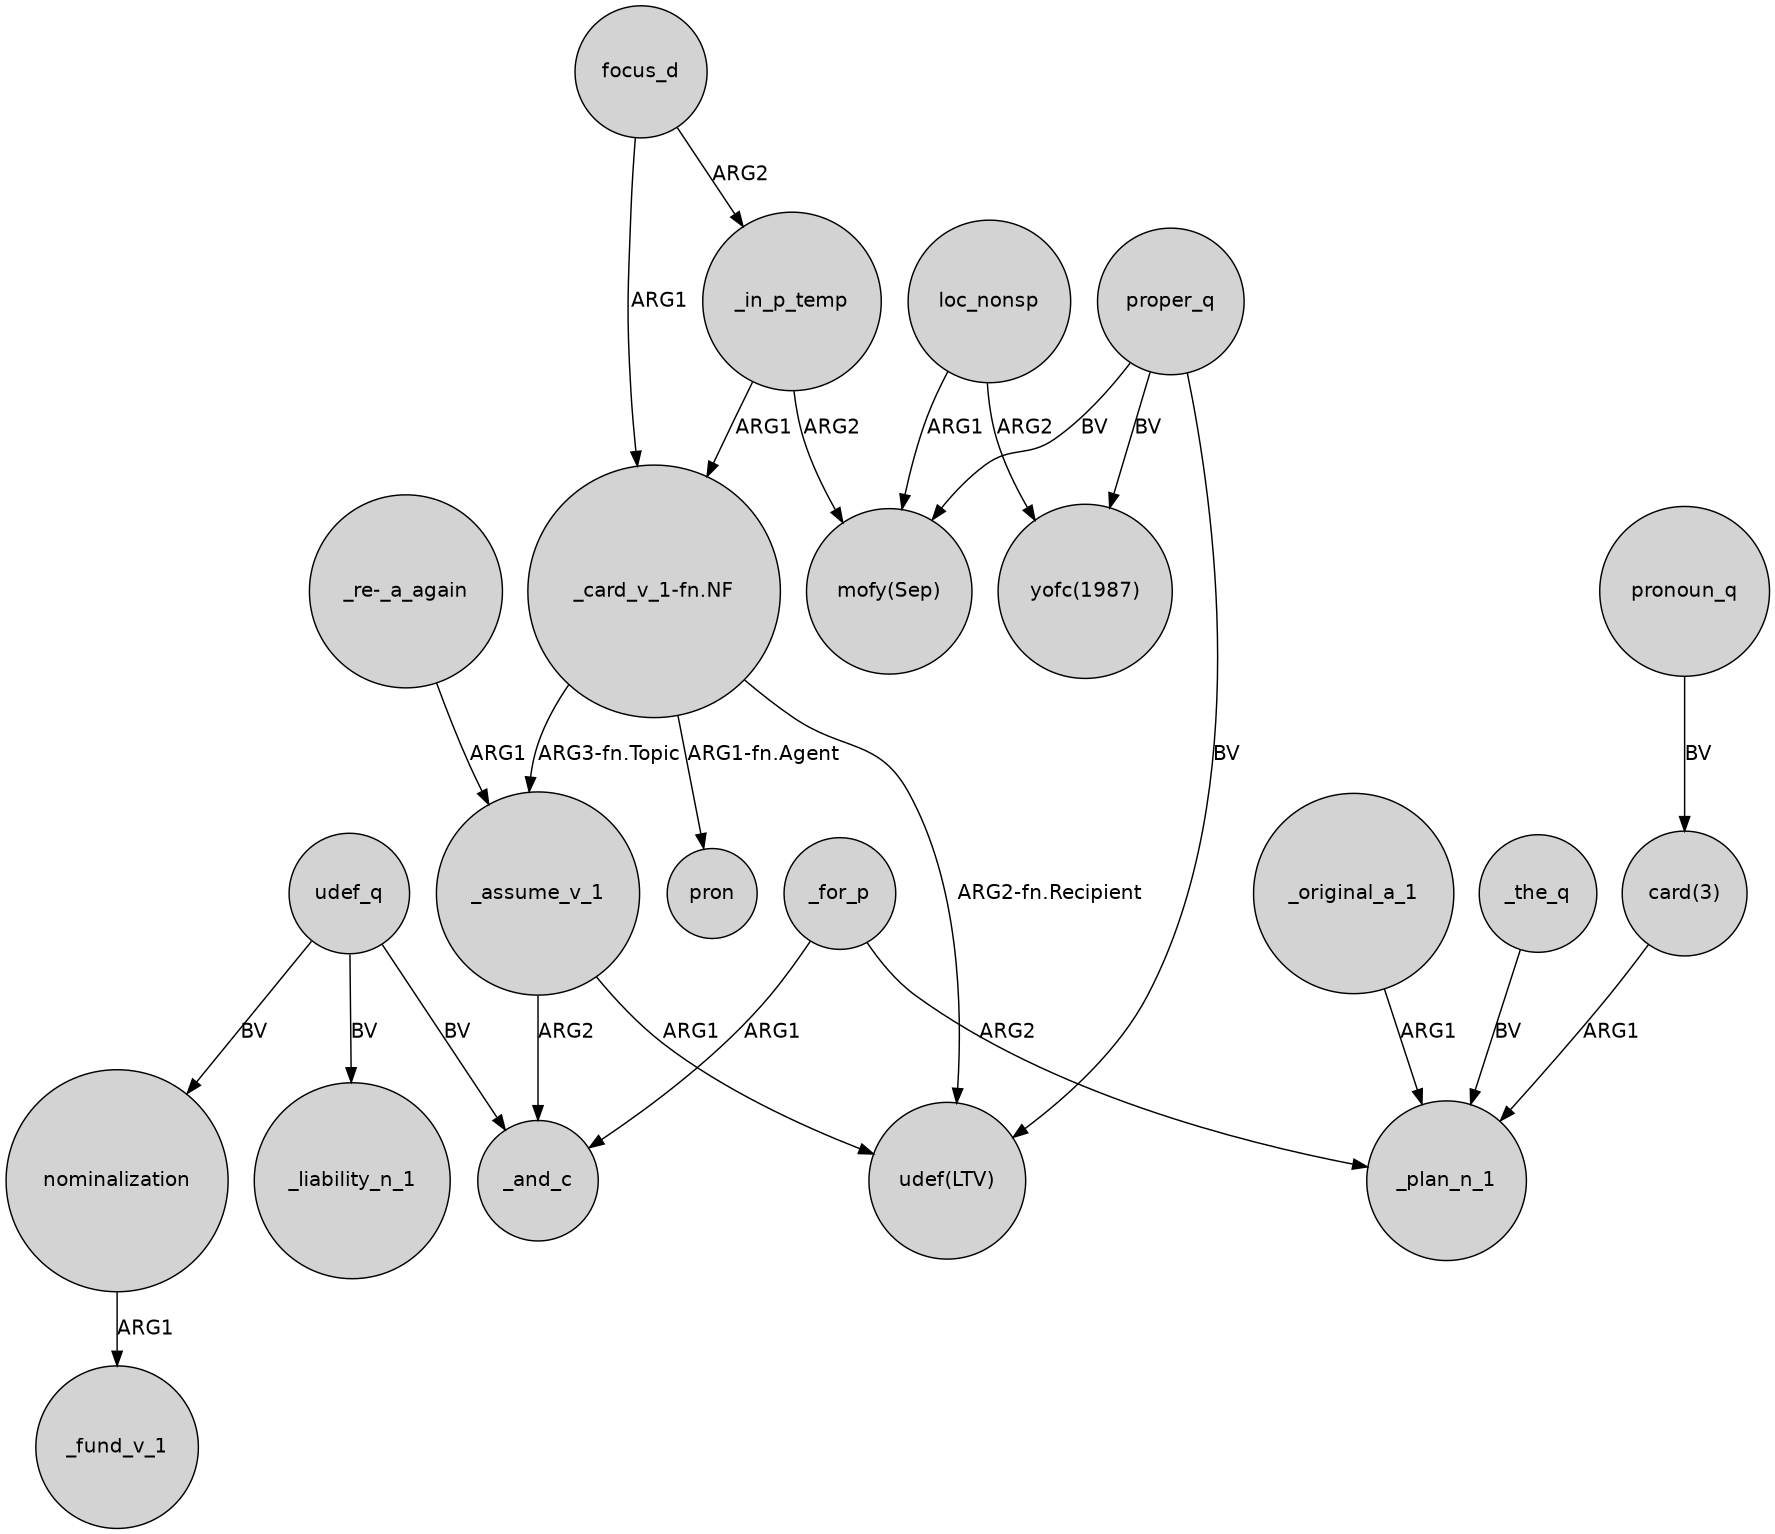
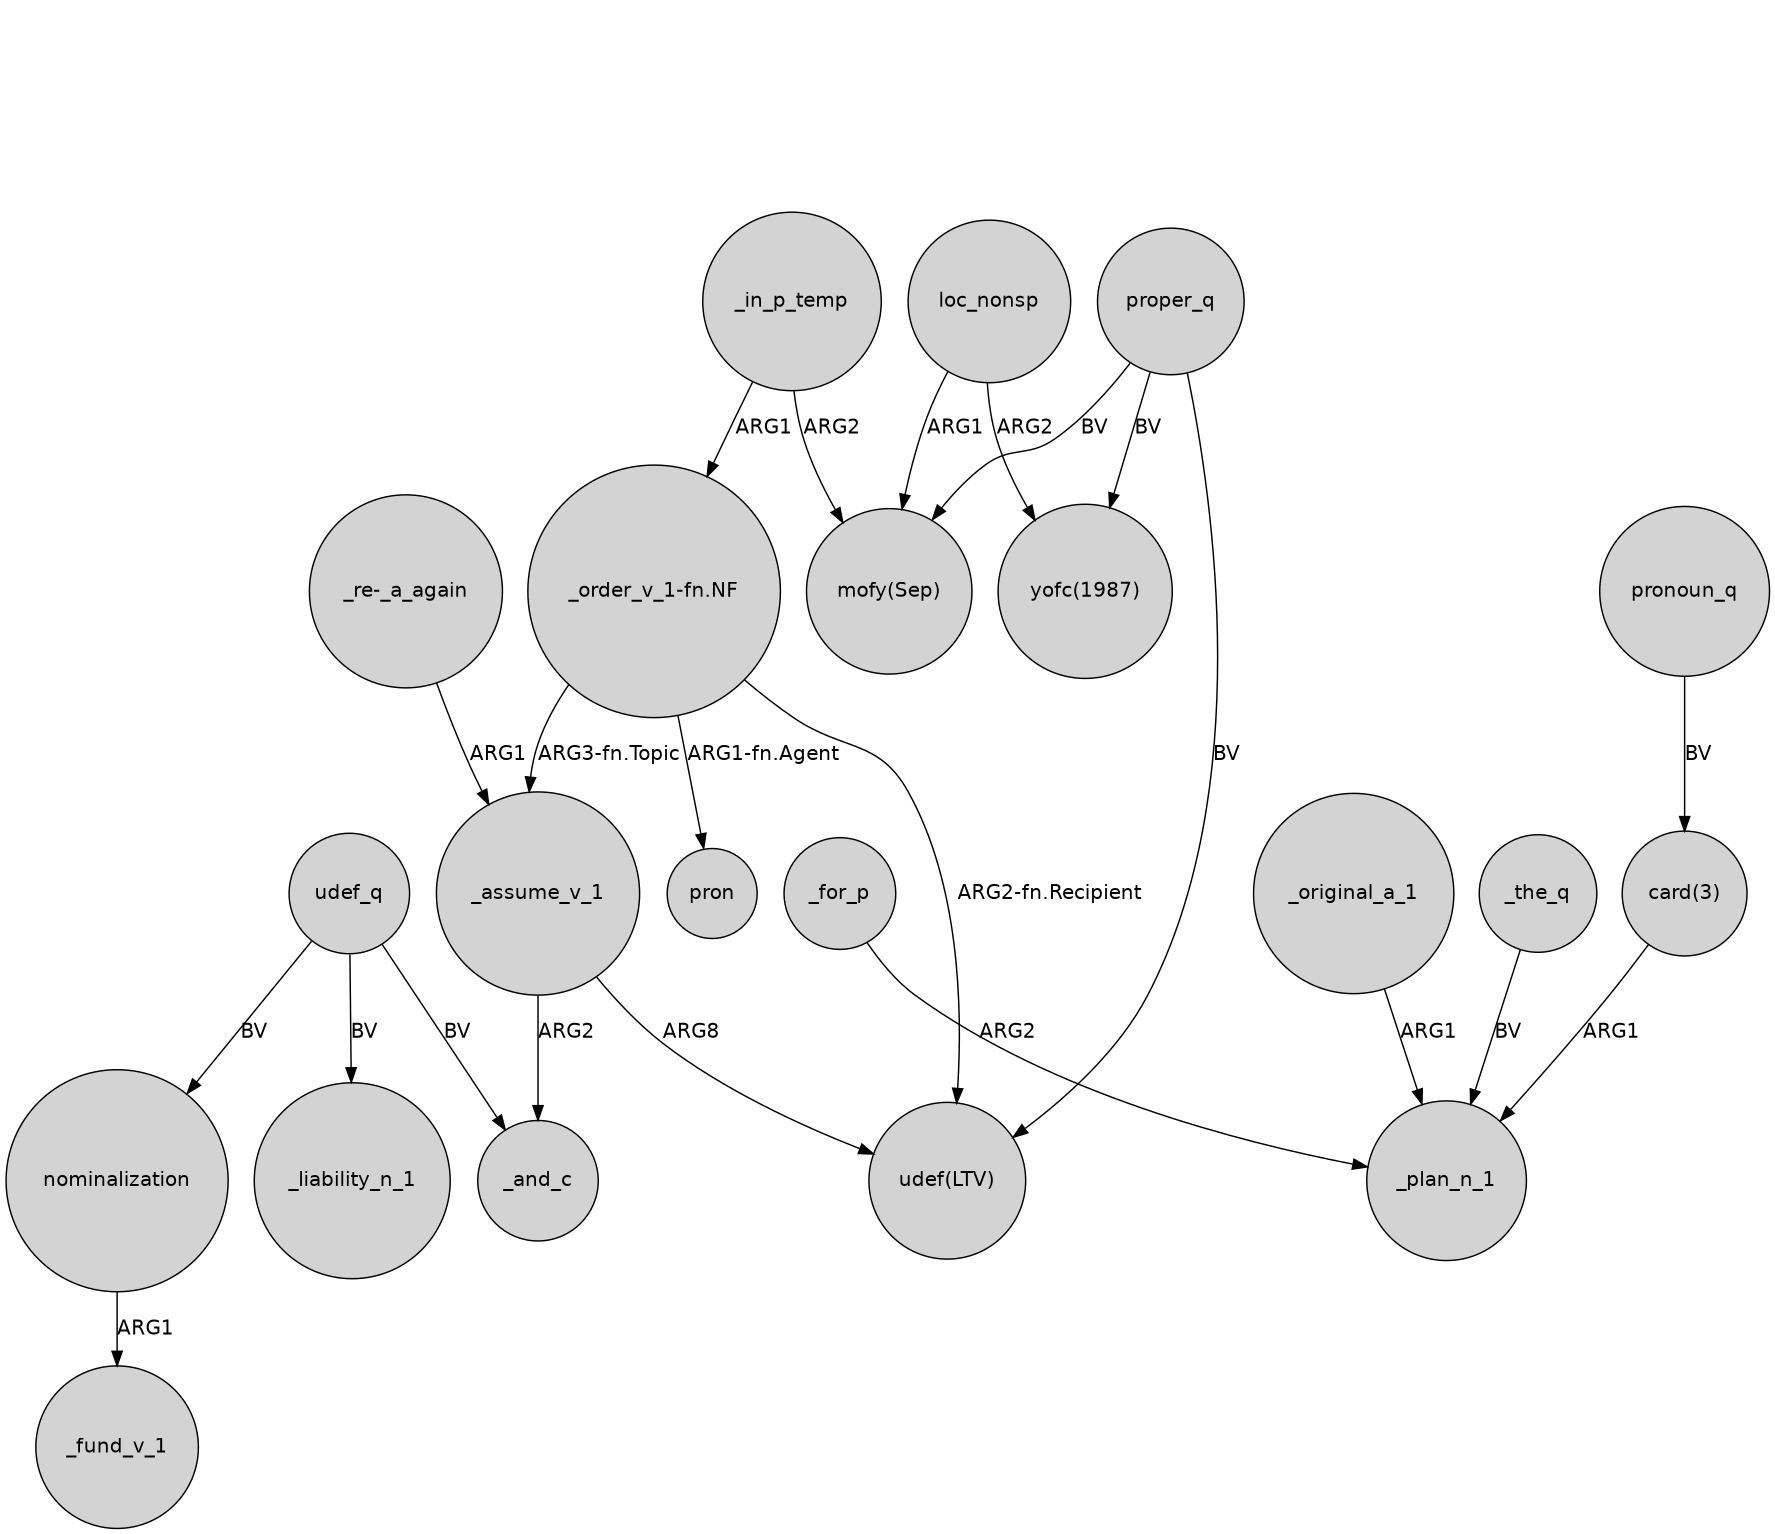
  digraph {
    fontname="DejaVu Sans"
    node [fontname="DejaVu Sans" shape=circle style=filled]
    edge [fontname="DejaVu Sans"]
    udef_q
    _liability_n_1
    _and_c
    nominalization
    _fund_v_1
-   focus_d
    _in_p_temp
-   "_order_v_1-fn.NF" [label="_card_v_1-fn.NF"]
+   "_order_v_1-fn.NF"
    "mofy(Sep)"
    pron
    n11 [label="udef(LTV)"]
    _assume_v_1
    _for_p
    _plan_n_1
    _original_a_1
    _the_q
    proper_q
    "yofc(1987)"
    loc_nonsp
    pronoun_q
    "card(3)"
    "_re-_a_again"
    udef_q -> _liability_n_1 [label=BV]
    udef_q -> _and_c [label=BV]
    udef_q -> nominalization [label=BV]
    nominalization -> _fund_v_1 [label=ARG1]
-   focus_d -> _in_p_temp [label=ARG2]
-   focus_d -> "_order_v_1-fn.NF" [label=ARG1]
    _in_p_temp -> "_order_v_1-fn.NF" [label=ARG1]
    _in_p_temp -> "mofy(Sep)" [label=ARG2]
    "_order_v_1-fn.NF" -> pron [label="ARG1-fn.Agent"]
    "_order_v_1-fn.NF" -> n11 [label="ARG2-fn.Recipient"]
    "_order_v_1-fn.NF" -> _assume_v_1 [label="ARG3-fn.Topic"]
    _assume_v_1 -> _and_c [label=ARG2]
-   _assume_v_1 -> n11 [label=ARG1]
-   _for_p -> _and_c [label=ARG1]
+   _assume_v_1 -> n11 [label=ARG8]
    _for_p -> _plan_n_1 [label=ARG2]
    _original_a_1 -> _plan_n_1 [label=ARG1]
    _the_q -> _plan_n_1 [label=BV]
    proper_q -> "mofy(Sep)" [label=BV]
    proper_q -> n11 [label=BV]
    proper_q -> "yofc(1987)" [label=BV]
    loc_nonsp -> "mofy(Sep)" [label=ARG1]
    loc_nonsp -> "yofc(1987)" [label=ARG2]
    pronoun_q -> "card(3)" [label=BV]
    "card(3)" -> _plan_n_1 [label=ARG1]
    "_re-_a_again" -> _assume_v_1 [label=ARG1]
  }
